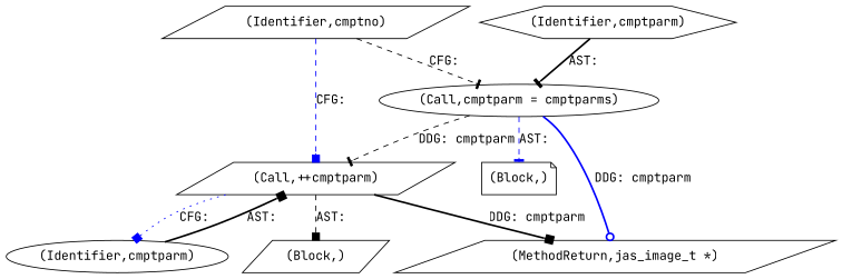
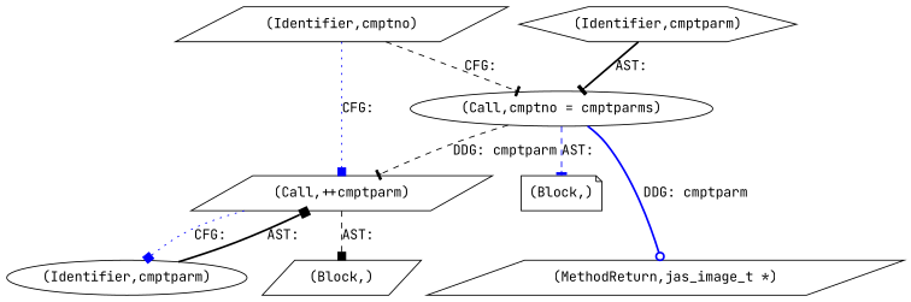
  digraph {
    fontname="JetBrains Mono"
    node [fontname="JetBrains Mono" shape=parallelogram]
    edge [arrowhead=box color=black fontname="JetBrains Mono" style=dashed]
    n1 [label="(Call,++cmptparm)"]
    n2 [label="(Block,)"]
    n3 [label="(MethodReturn,jas_image_t *)"]
    n4 [label="(Identifier,cmptparm)" shape=ellipse]
-   n5 [label="(Call,cmptparm = cmptparms)" shape=ellipse]
+   n5 [label="(Call,cmptno = cmptparms)" shape=ellipse]
    n6 [label="(Block,)" shape=note]
    n7 [label="(Identifier,cmptno)"]
    n8 [label="(Identifier,cmptparm)" shape=hexagon]
    n1 -> n2 [label="AST: "]
-   n1 -> n3 [label="DDG: cmptparm" style=bold]
    n1 -> n4 [color=blue label="CFG: " style=dotted]
    n4 -> n1 [label="AST: " style=bold]
    n5 -> n1 [arrowhead=tee label="DDG: cmptparm"]
    n5 -> n3 [arrowhead=odot color=blue label="DDG: cmptparm" style=bold]
    n5 -> n6 [arrowhead=tee color=blue label="AST: "]
-   n7 -> n1 [color=blue label="CFG: "]
+   n7 -> n1 [color=blue label="CFG: " style=dotted]
    n7 -> n5 [arrowhead=tee label="CFG: "]
    n8 -> n5 [arrowhead=tee label="AST: " style=bold]
  }
